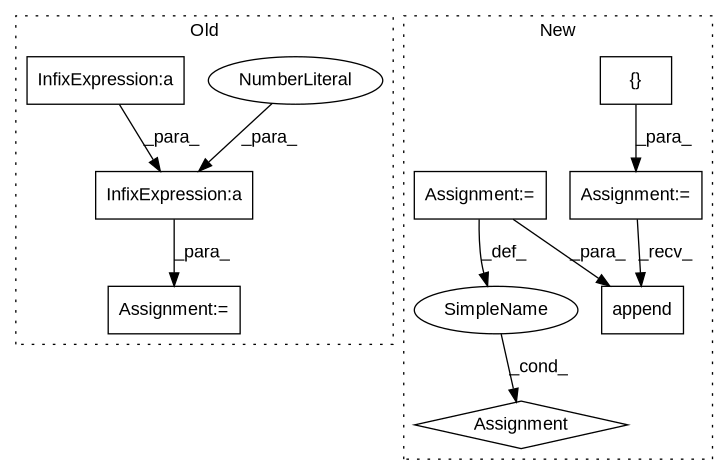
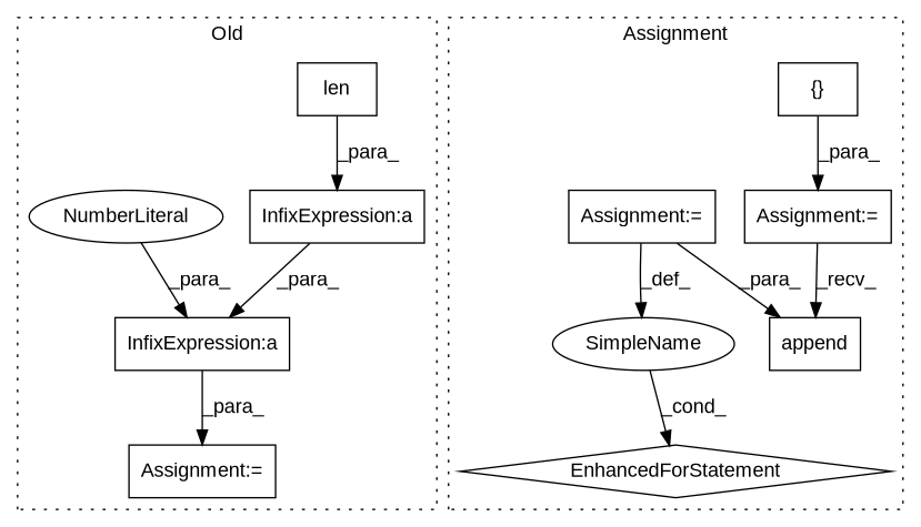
  digraph {
    fontname="Liberation Sans"
    node [a=7 fontname="Liberation Sans" l=1 s="2234,2371" shape=box]
    edge [fontname="Liberation Sans"]
+   n1 [a=32 l="4,1" label=len s="2735,2743"]
    n2 [label="Assignment:=" s=2683]
    n3 [a=27 l=3 label="InfixExpression:a" s=2745]
    n4 [a=34 label=NumberLiteral s=2748 shape=ellipse]
    n5 [a=27 l=3 label="InfixExpression:a" s=2732]
    n6 [a=32 l="7,1" label=append s="2398,2412"]
    n7 [label="Assignment:=" s=2177]
    n8 [a=4 l="1,1" label="{}" s="2187,2189"]
-   n9 [a=70 l="65,2" label=Assignment shape=diamond]
+   n9 [a=70 l="65,2" label=EnhancedForStatement shape=diamond]
    n10 [l="65,2" label="Assignment:="]
    n11 [a=42 label=SimpleName s=2335 shape=ellipse]
    subgraph cluster_1 {
      label=Old
      style=dotted
+     n1
      n2
      n3
      n4
      n5
    }
    subgraph cluster_2 {
-     label=New
+     label=Assignment
      style=dotted
      n6
      n7
      n8
      n9
      n10
      n11
    }
+   n1 -> n5 [label=_para_]
    n3 -> n2 [label=_para_]
    n4 -> n3 [label=_para_]
    n5 -> n3 [label=_para_]
    n7 -> n6 [label=_recv_]
    n8 -> n7 [label=_para_]
    n10 -> n6 [label=_para_]
    n10 -> n11 [label=_def_]
    n11 -> n9 [label=_cond_]
  }
